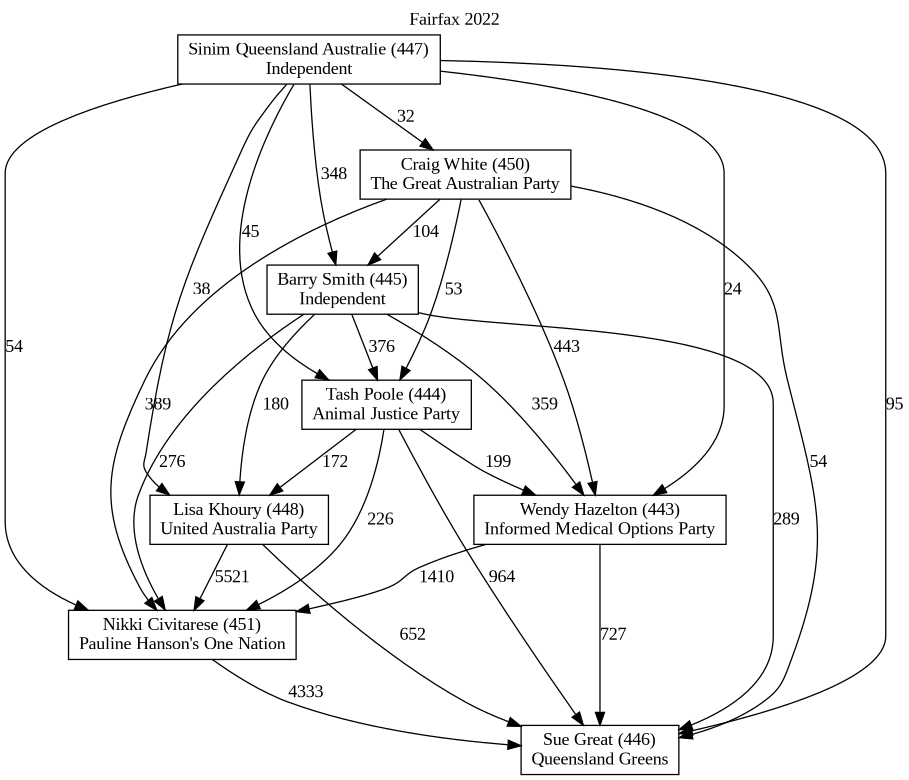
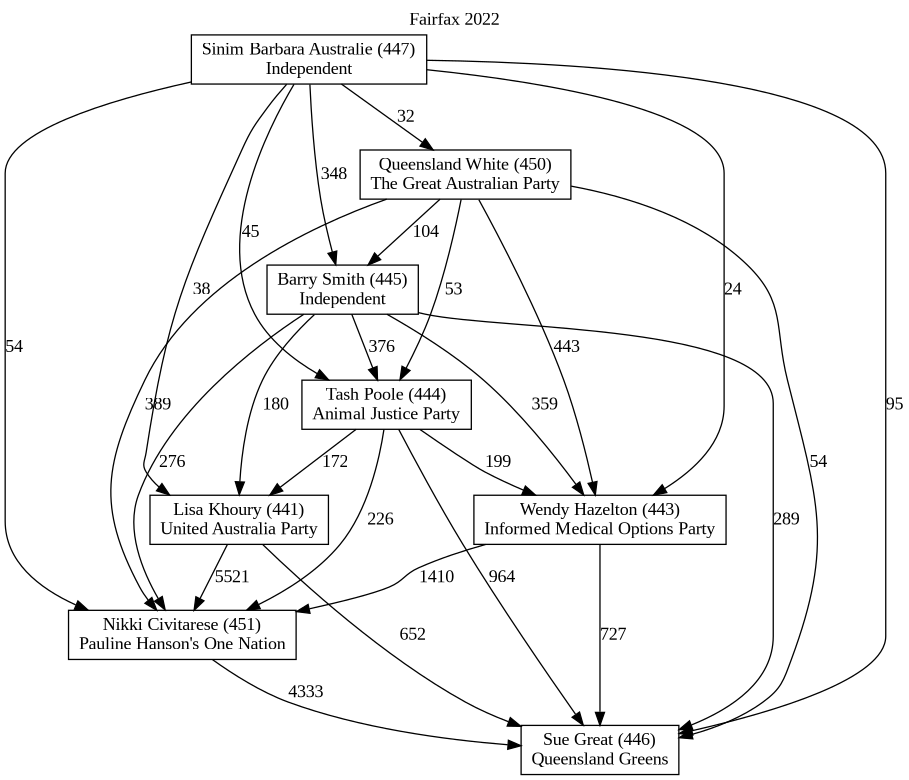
  digraph {
    fontname="Liberation Serif"
    label="Fairfax 2022"
    labelloc=t
    mclimit=10
    node [fontname="Liberation Serif" shape=box]
    edge [fontname="Liberation Serif"]
-   n1 [label="Craig White (450)\nThe Great Australian Party"]
+   n1 [label="Queensland White (450)\nThe Great Australian Party"]
    n2 [label="Sue Great (446)\nQueensland Greens"]
    n3 [label="Barry Smith (445)\nIndependent"]
    n4 [label="Wendy Hazelton (443)\nInformed Medical Options Party"]
    n5 [label="Nikki Civitarese (451)\nPauline Hanson's One Nation"]
    n6 [label="Tash Poole (444)\nAnimal Justice Party"]
-   n7 [label="Lisa Khoury (448)\nUnited Australia Party"]
-   n8 [label="Sinim Queensland Australie (447)\nIndependent"]
+   n7 [label="Lisa Khoury (441)\nUnited Australia Party"]
+   n8 [label="Sinim Barbara Australie (447)\nIndependent"]
    n1 -> n2 [label=54]
    n1 -> n3 [label=104]
    n1 -> n4 [label=443]
    n1 -> n5 [label=389]
    n1 -> n6 [label=53]
    n3 -> n2 [label=289]
    n3 -> n4 [label=359]
    n3 -> n5 [label=276]
    n3 -> n6 [label=376]
    n3 -> n7 [label=180]
    n4 -> n2 [label=727]
    n4 -> n5 [label=1410]
    n5 -> n2 [label=4333]
    n6 -> n2 [label=964]
    n6 -> n4 [label=199]
    n6 -> n5 [label=226]
    n6 -> n7 [label=172]
    n7 -> n2 [label=652]
    n7 -> n5 [label=5521]
    n8 -> n1 [label=32]
    n8 -> n2 [label=95]
    n8 -> n3 [label=348]
    n8 -> n4 [label=24]
    n8 -> n5 [label=54]
    n8 -> n6 [label=45]
    n8 -> n7 [label=38]
  }
